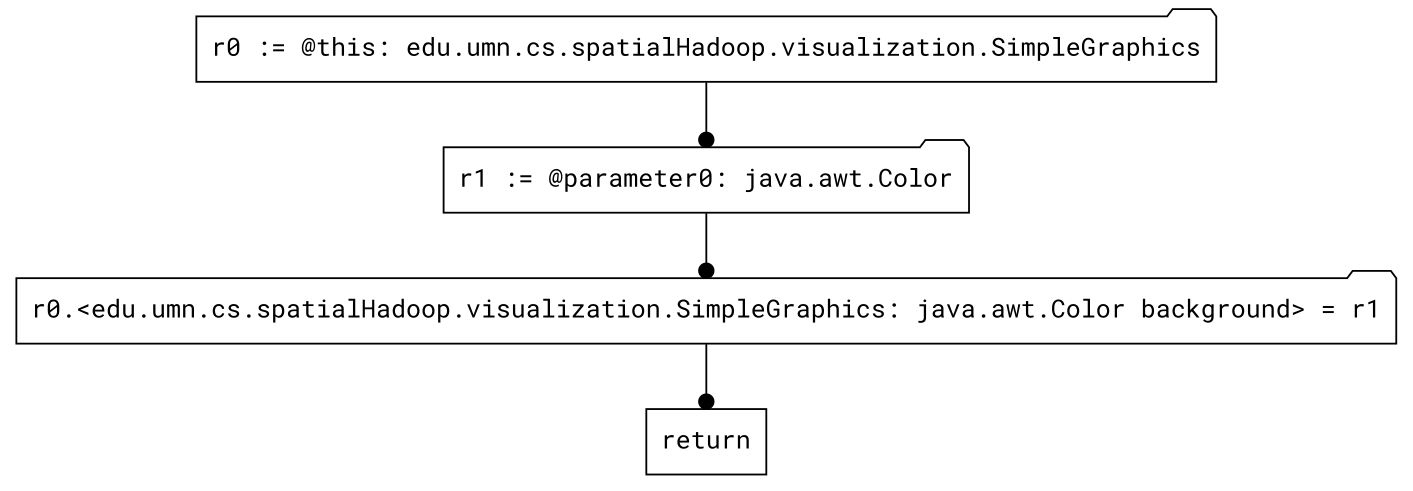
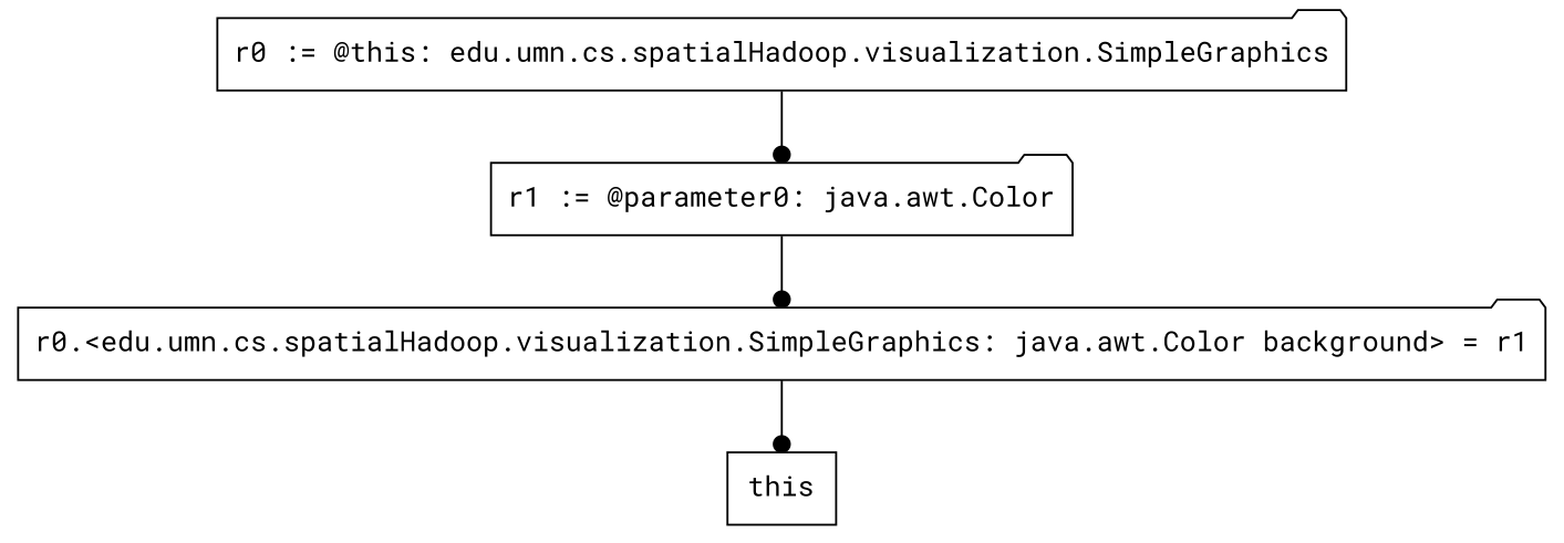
  digraph {
    fontname="Roboto Mono"
    node [shape=folder fontname="Roboto Mono"]
    edge [arrowhead=dot fontname="Roboto Mono"]
    "r0 := @this: edu.umn.cs.spatialHadoop.visualization.SimpleGraphics"
    "r1 := @parameter0: java.awt.Color"
    "r0.<edu.umn.cs.spatialHadoop.visualization.SimpleGraphics: java.awt.Color background> = r1"
-   return [shape=box]
+   return [shape=box label=this]
    "r0 := @this: edu.umn.cs.spatialHadoop.visualization.SimpleGraphics" -> "r1 := @parameter0: java.awt.Color"
    "r1 := @parameter0: java.awt.Color" -> "r0.<edu.umn.cs.spatialHadoop.visualization.SimpleGraphics: java.awt.Color background> = r1"
    "r0.<edu.umn.cs.spatialHadoop.visualization.SimpleGraphics: java.awt.Color background> = r1" -> return
  }
